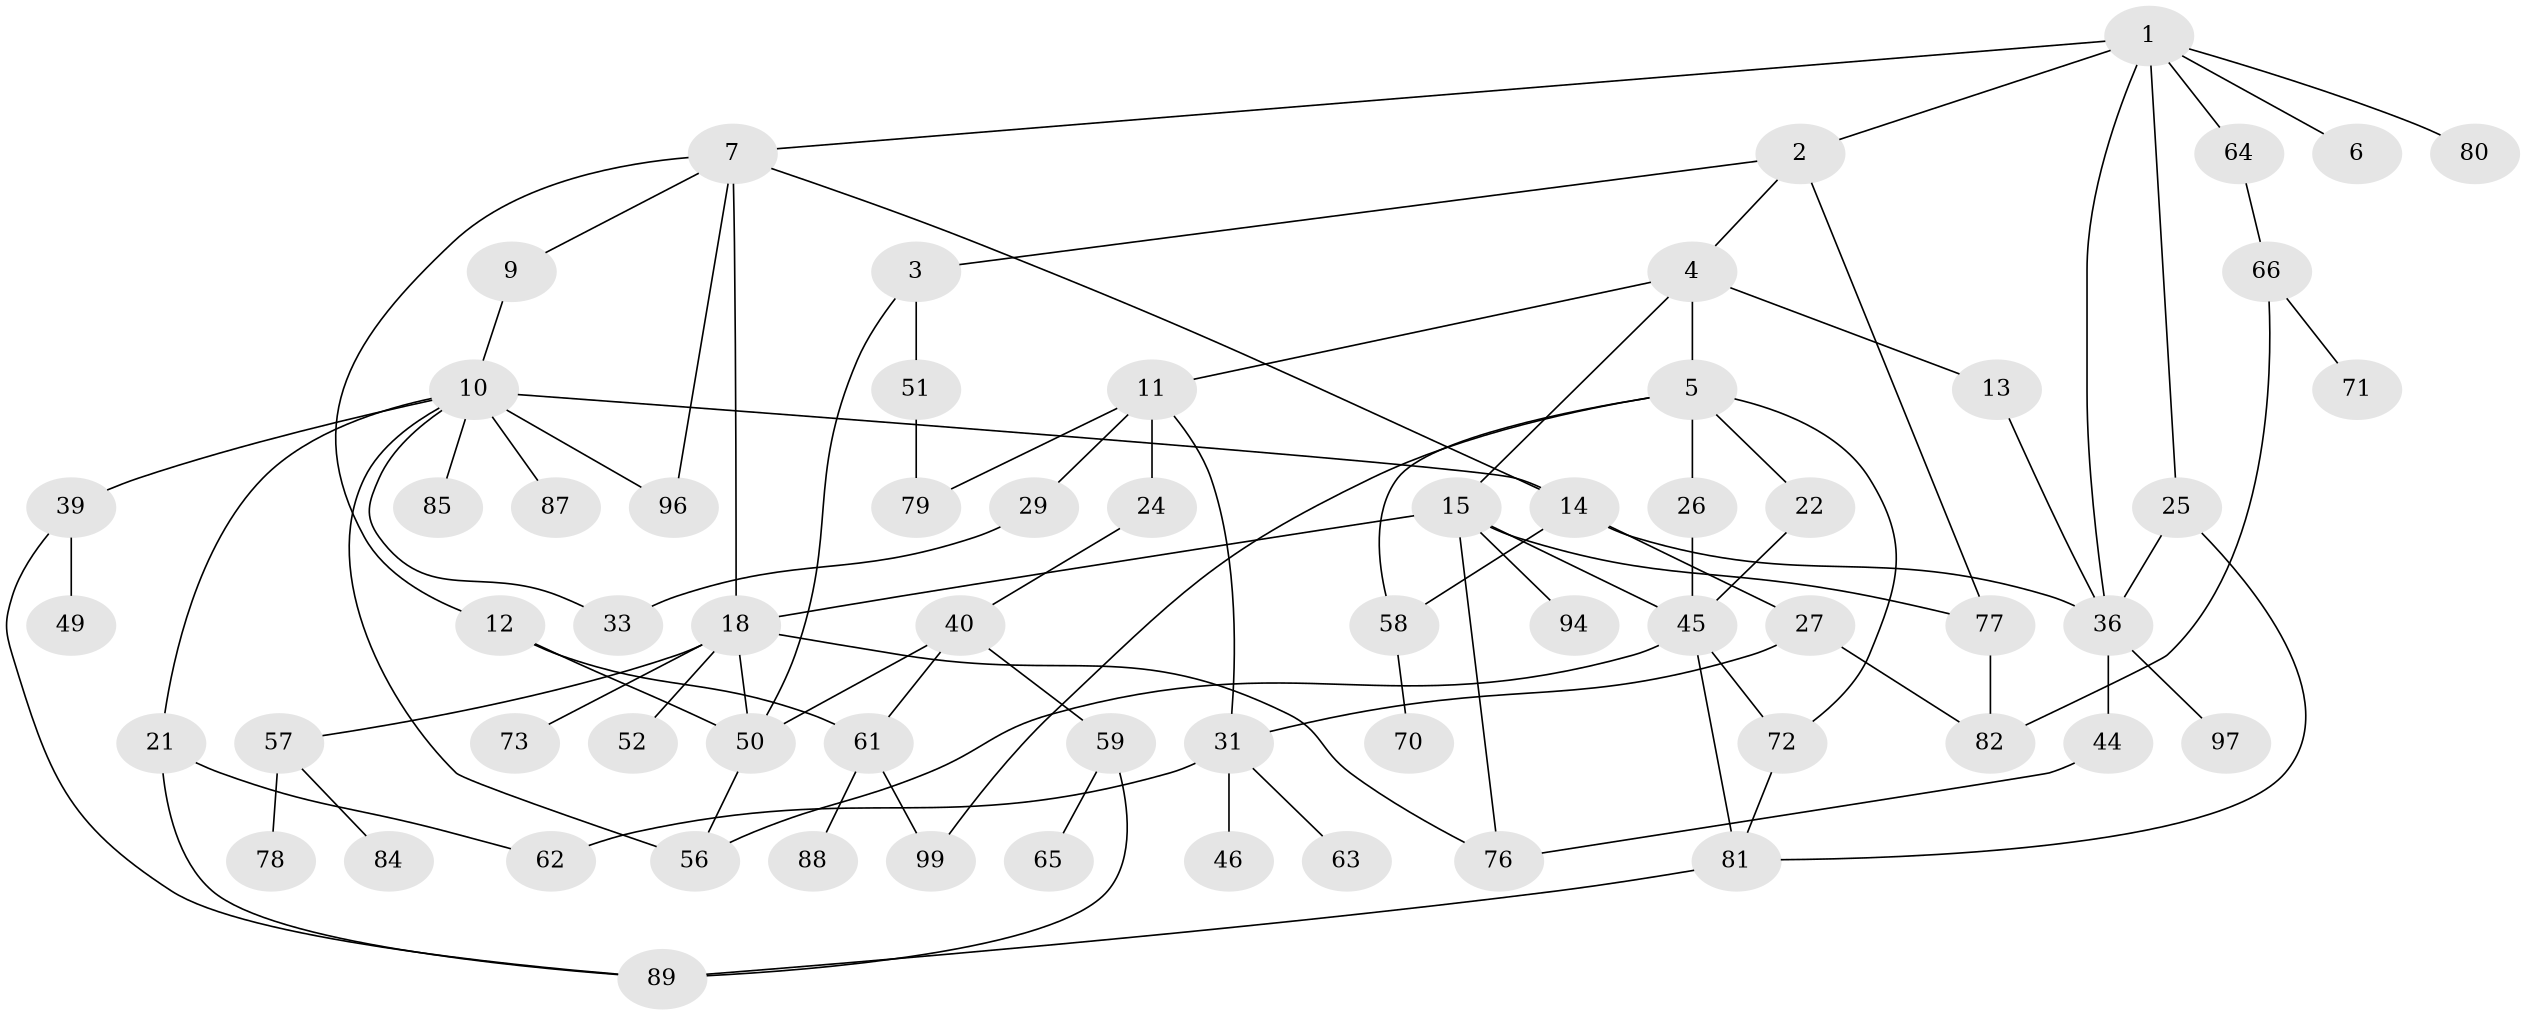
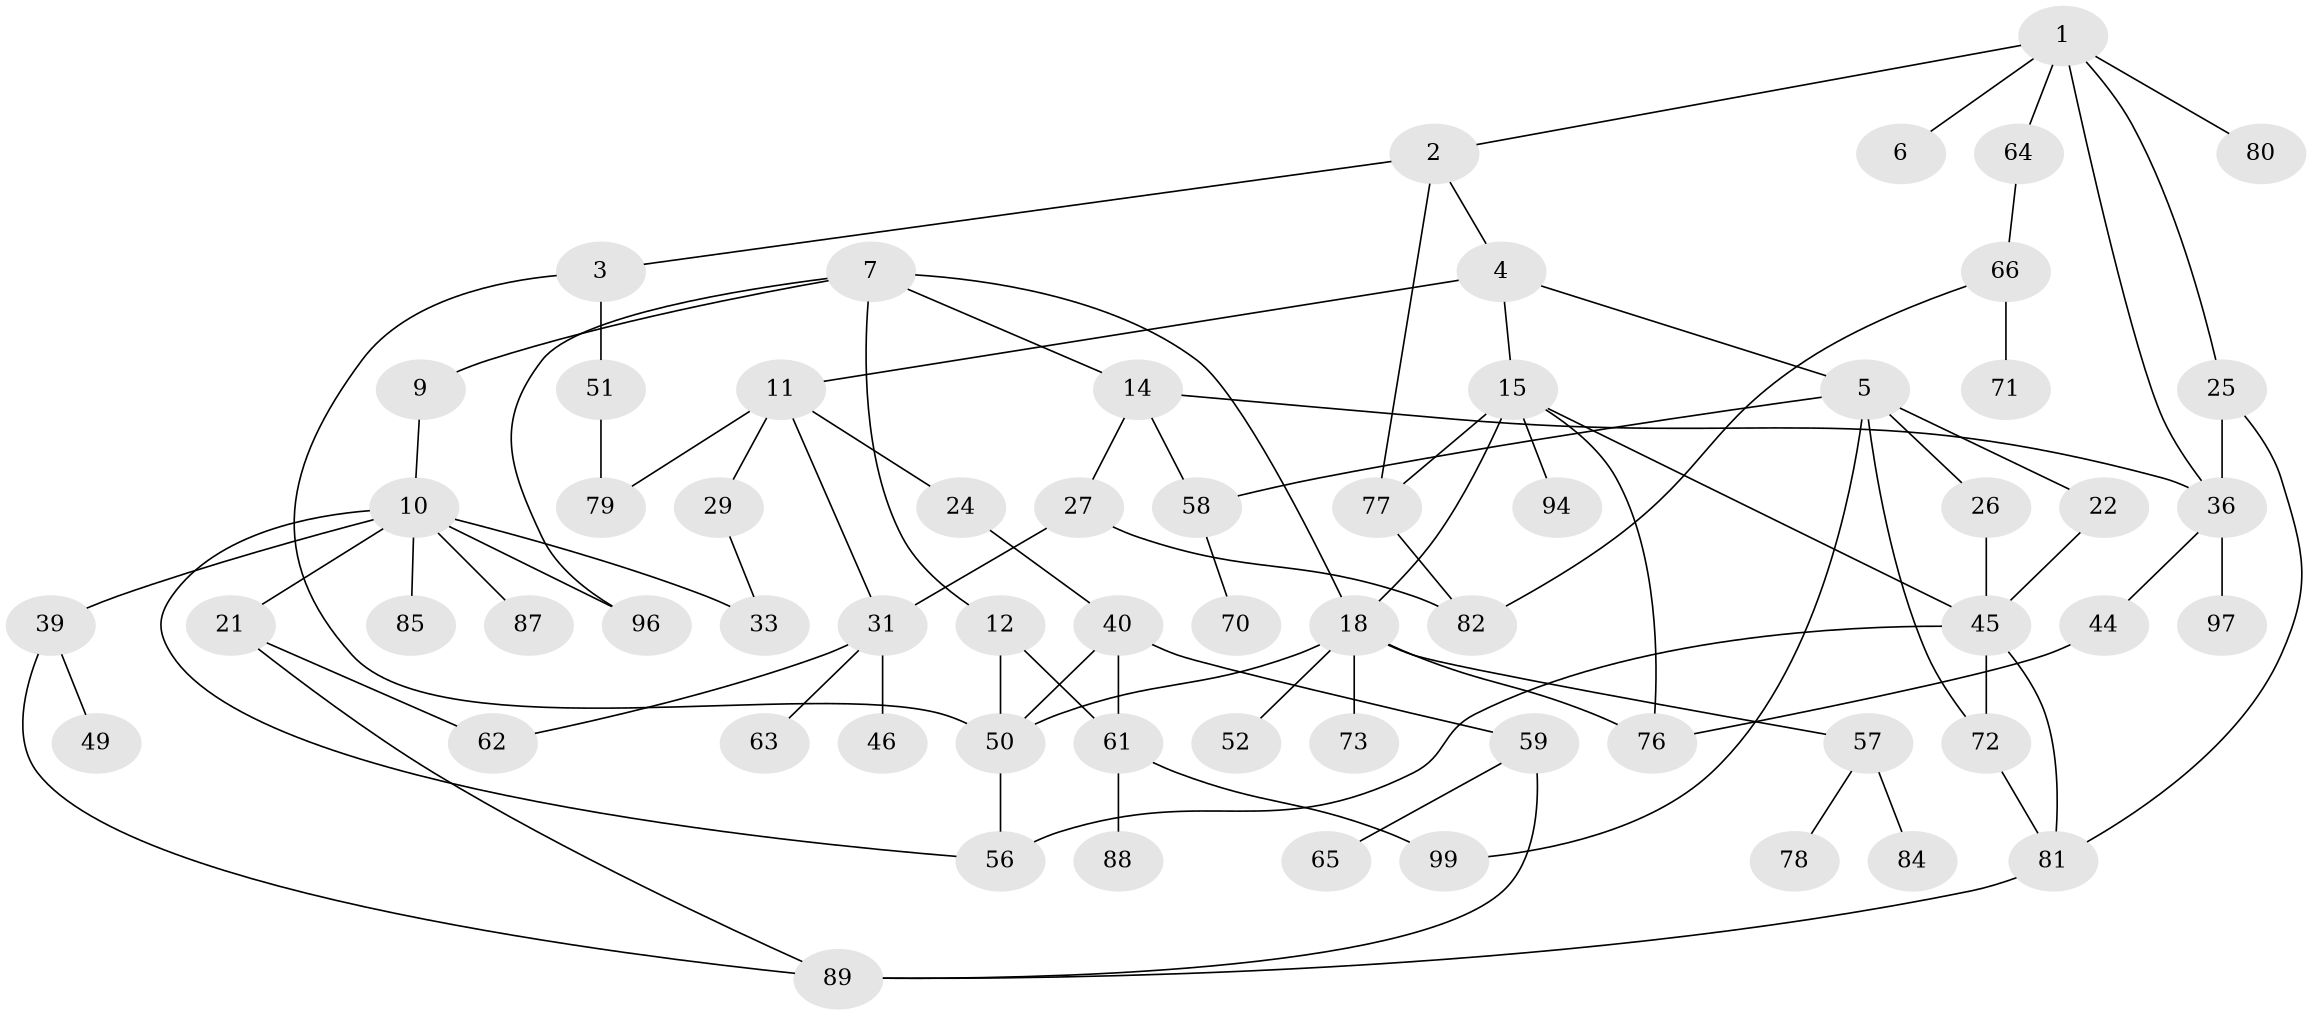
  graph {
    node [color=gray90 style=filled]
    1 [super="+35"]
    2
    6
    7 [super="+37"]
    25 [super="+30"]
    36 [super="+43"]
    64 [super="+93"]
    80
    3 [super="+16"]
    4 [super="+8"]
    77
    9
    12
    14 [super="+20"]
    18 [super="+38"]
    96
    81 [super="+101"]
    44 [super="+54"]
    97
    66 [super="+91"]
    50 [super="+65"]
    51
    5 [super="+19"]
    11 [super="+17"]
-   13 [super="+23"]
    15 [super="+90"]
    82 [super="+102"]
    56 [super="+83"]
    79 [super="+100"]
    22 [super="+75"]
    26 [super="+47"]
    58
    72
    99
    24
    29
    31 [super="+32"]
    45 [super="+55"]
    76
    94
    70
    10 [super="+28"]
    61 [super="+67"]
    27
    52
    57 [super="+74"]
    73
    21 [super="+98"]
    33 [super="+69"]
    39 [super="+41"]
    85
    87
    62
    89 [super="+92"]
    49 [super="+53"]
    40 [super="+42"]
    46 [super="+48"]
    63
    88
    78
    84
    59
    71 [super="+86"]
    n64 [label=65 super="+95"]
    1 -- 2
    1 -- 6
-   1 -- 7
    1 -- 25
    1 -- 36
    1 -- 64
    1 -- 80
    2 -- 3
    2 -- 4
    2 -- 77
    7 -- 9
    7 -- 12
    7 -- 14
    7 -- 18
    7 -- 96
    25 -- 36
    25 -- 81
    36 -- 44 [weight=2]
    36 -- 97
    64 -- 66
    3 -- 50
    3 -- 51
    4 -- 5
    4 -- 11
-   4 -- 13
    4 -- 15
    77 -- 82
    9 -- 10
    12 -- 50
    12 -- 61
    14 -- 36
    14 -- 58
    14 -- 27
    18 -- 50
    18 -- 76
    18 -- 52
    18 -- 57
    18 -- 73
    81 -- 89
    44 -- 76
    66 -- 82
    66 -- 71
    50 -- 56
    51 -- 79
    5 -- 22
    5 -- 26
    5 -- 58
    5 -- 72
    5 -- 99
    11 -- 79
    11 -- 24
    11 -- 29
    11 -- 31
-   13 -- 36
    15 -- 77
    15 -- 18
    15 -- 45
    15 -- 76
    15 -- 94
    22 -- 45
    26 -- 45
    58 -- 70
    72 -- 81
    24 -- 40
    29 -- 33
    31 -- 62
    31 -- 46
    31 -- 63
    45 -- 81
    45 -- 56
    45 -- 72
-   10 -- 14 [weight=2]
    10 -- 96
    10 -- 56
    10 -- 21
    10 -- 33
    10 -- 39
    10 -- 85
    10 -- 87
    61 -- 99
    61 -- 88
    27 -- 82
    27 -- 31
    57 -- 78
    57 -- 84
    21 -- 62
    21 -- 89
    39 -- 89
    39 -- 49
    40 -- 50
    40 -- 61
    40 -- 59
    59 -- 89
    59 -- n64
  }
